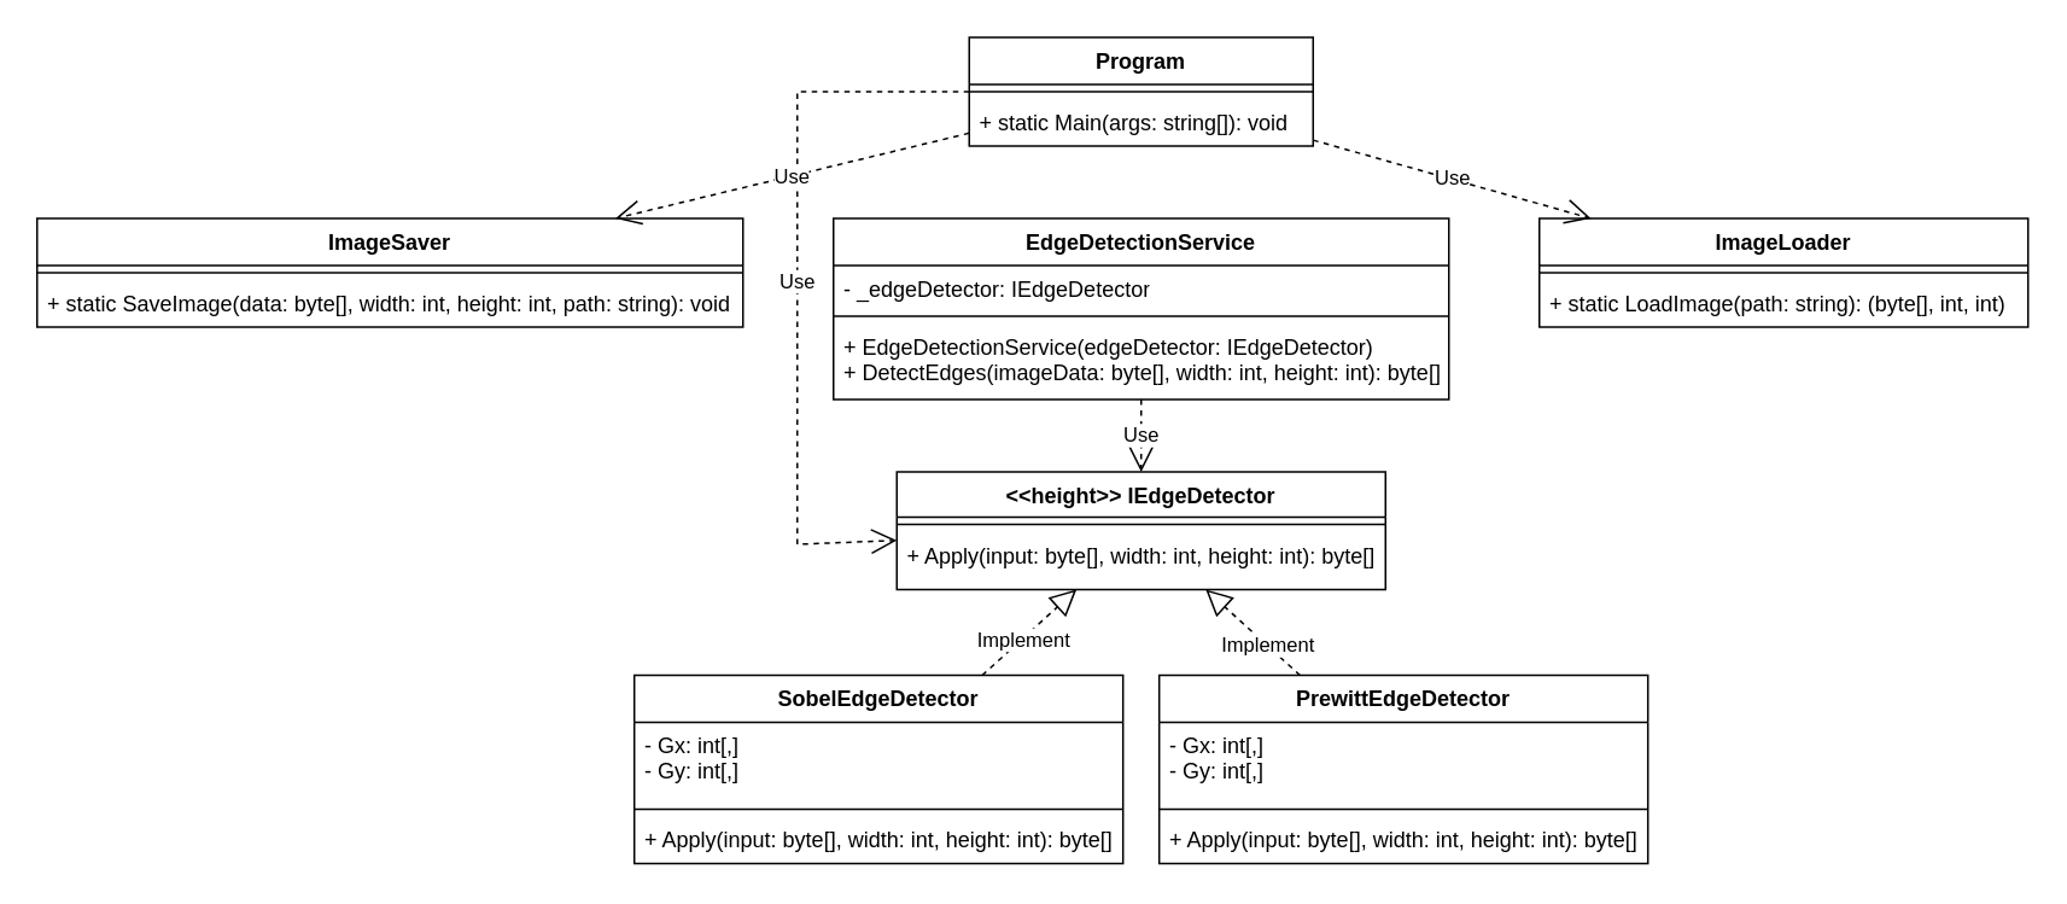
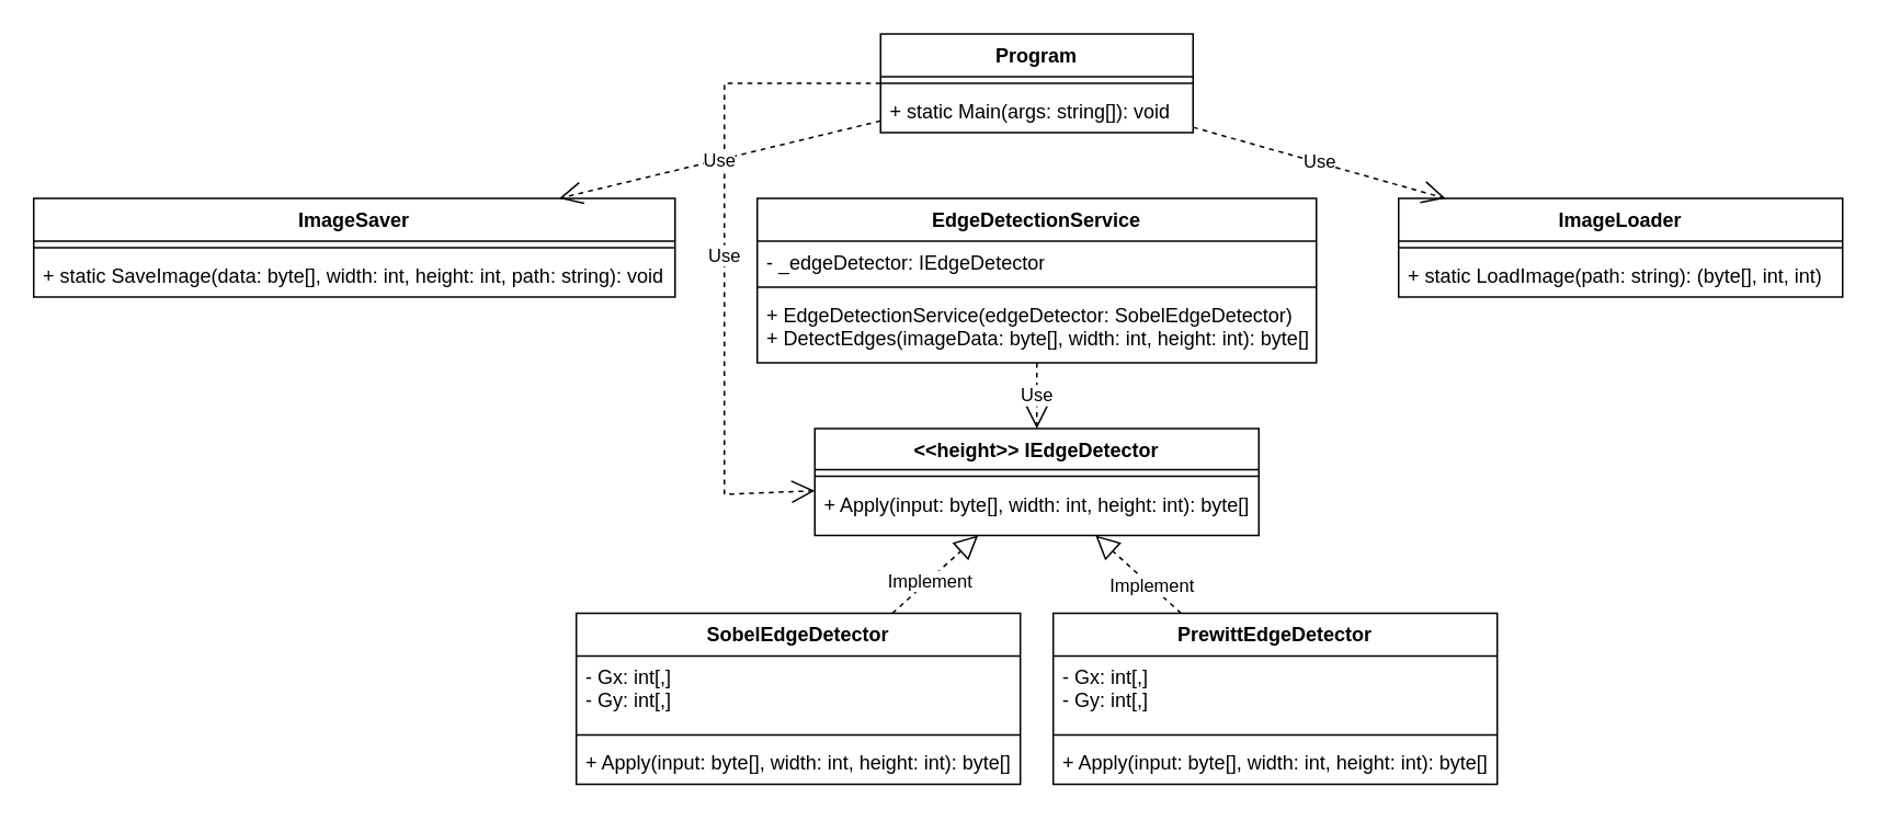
  <mxCell id="0" />
  <mxCell id="1" parent="0" />
  <mxCell id="2" value="Program" style="swimlane;fontStyle=1;align=center;verticalAlign=top;childLayout=stackLayout;horizontal=1;startSize=26;horizontalStack=0;resizeParent=1;resizeParentMax=0;resizeLast=0;collapsible=1;marginBottom=0;whiteSpace=wrap;html=1;" vertex="1" parent="1"><mxGeometry x="535" width="190" height="60" as="geometry" y="20"><mxRectangle x="340" y="340" width="90" height="30" as="alternateBounds" /></mxGeometry></mxCell>
  <mxCell id="3" value="" style="line;strokeWidth=1;fillColor=none;align=left;verticalAlign=middle;spacingTop=-1;spacingLeft=3;spacingRight=3;rotatable=0;labelPosition=right;points=[];portConstraint=eastwest;strokeColor=inherit;" vertex="1" parent="2"><mxGeometry y="26" width="190" height="8" as="geometry" /></mxCell>
  <mxCell id="4" value="&lt;div&gt;&lt;div&gt;+ static Main(args: string[]): void&lt;/div&gt;&lt;/div&gt;&lt;div&gt;&lt;br&gt;&lt;/div&gt;" style="text;strokeColor=none;fillColor=none;align=left;verticalAlign=top;spacingLeft=4;spacingRight=4;overflow=hidden;rotatable=0;points=[[0,0.5],[1,0.5]];portConstraint=eastwest;whiteSpace=wrap;html=1;" vertex="1" parent="2"><mxGeometry y="34" width="190" height="26" as="geometry" /></mxCell>
  <mxCell id="5" value="ImageLoader" style="swimlane;fontStyle=1;align=center;verticalAlign=top;childLayout=stackLayout;horizontal=1;startSize=26;horizontalStack=0;resizeParent=1;resizeParentMax=0;resizeLast=0;collapsible=1;marginBottom=0;whiteSpace=wrap;html=1;" vertex="1" parent="1"><mxGeometry x="850" y="120" width="270" height="60" as="geometry" /></mxCell>
  <mxCell id="6" value="" style="line;strokeWidth=1;fillColor=none;align=left;verticalAlign=middle;spacingTop=-1;spacingLeft=3;spacingRight=3;rotatable=0;labelPosition=right;points=[];portConstraint=eastwest;strokeColor=inherit;" vertex="1" parent="5"><mxGeometry y="26" width="270" height="8" as="geometry" /></mxCell>
  <mxCell id="7" value="&lt;div&gt;+ static LoadImage(&lt;span class=&quot;hljs-built_in&quot;&gt;path&lt;/span&gt;: &lt;span class=&quot;hljs-built_in&quot;&gt;string&lt;/span&gt;): (&lt;span class=&quot;hljs-built_in&quot;&gt;byte&lt;/span&gt;[], int, int)&lt;/div&gt;" style="text;strokeColor=none;fillColor=none;align=left;verticalAlign=top;spacingLeft=4;spacingRight=4;overflow=hidden;rotatable=0;points=[[0,0.5],[1,0.5]];portConstraint=eastwest;whiteSpace=wrap;html=1;" vertex="1" parent="5"><mxGeometry y="34" width="270" height="26" as="geometry" /></mxCell>
  <mxCell id="8" value="ImageSaver" style="swimlane;fontStyle=1;align=center;verticalAlign=top;childLayout=stackLayout;horizontal=1;startSize=26;horizontalStack=0;resizeParent=1;resizeParentMax=0;resizeLast=0;collapsible=1;marginBottom=0;whiteSpace=wrap;html=1;" vertex="1" parent="1"><mxGeometry x="20" y="120" width="390" height="60" as="geometry" /></mxCell>
  <mxCell id="9" value="" style="line;strokeWidth=1;fillColor=none;align=left;verticalAlign=middle;spacingTop=-1;spacingLeft=3;spacingRight=3;rotatable=0;labelPosition=right;points=[];portConstraint=eastwest;strokeColor=inherit;" vertex="1" parent="8"><mxGeometry y="26" width="390" height="8" as="geometry" /></mxCell>
  <mxCell id="10" value="&lt;div&gt;+ &lt;span class=&quot;hljs-built_in&quot;&gt;static&lt;/span&gt; &lt;span class=&quot;hljs-title function_ invoke__&quot;&gt;SaveImage&lt;/span&gt;(&lt;span class=&quot;hljs-attr&quot;&gt;data&lt;/span&gt;: byte[], &lt;span class=&quot;hljs-attr&quot;&gt;width&lt;/span&gt;: &lt;span class=&quot;hljs-keyword&quot;&gt;int&lt;/span&gt;, &lt;span class=&quot;hljs-attr&quot;&gt;height&lt;/span&gt;: &lt;span class=&quot;hljs-keyword&quot;&gt;int&lt;/span&gt;, &lt;span class=&quot;hljs-attr&quot;&gt;path&lt;/span&gt;: &lt;span class=&quot;hljs-keyword&quot;&gt;string&lt;/span&gt;): &lt;span class=&quot;hljs-keyword&quot;&gt;void&lt;/span&gt;&lt;/div&gt;" style="text;strokeColor=none;fillColor=none;align=left;verticalAlign=top;spacingLeft=4;spacingRight=4;overflow=hidden;rotatable=0;points=[[0,0.5],[1,0.5]];portConstraint=eastwest;whiteSpace=wrap;html=1;" vertex="1" parent="8"><mxGeometry y="34" width="390" height="26" as="geometry" /></mxCell>
  <mxCell id="11" value="EdgeDetectionService" style="swimlane;fontStyle=1;align=center;verticalAlign=top;childLayout=stackLayout;horizontal=1;startSize=26;horizontalStack=0;resizeParent=1;resizeParentMax=0;resizeLast=0;collapsible=1;marginBottom=0;whiteSpace=wrap;html=1;" vertex="1" parent="1"><mxGeometry x="460" y="120" width="340" height="100" as="geometry" /></mxCell>
  <mxCell id="12" value="- _edgeDetector: IEdgeDetector" style="text;strokeColor=none;fillColor=none;align=left;verticalAlign=top;spacingLeft=4;spacingRight=4;overflow=hidden;rotatable=0;points=[[0,0.5],[1,0.5]];portConstraint=eastwest;whiteSpace=wrap;html=1;" vertex="1" parent="11"><mxGeometry y="26" width="340" height="24" as="geometry" /></mxCell>
  <mxCell id="13" value="" style="line;strokeWidth=1;fillColor=none;align=left;verticalAlign=middle;spacingTop=-1;spacingLeft=3;spacingRight=3;rotatable=0;labelPosition=right;points=[];portConstraint=eastwest;strokeColor=inherit;" vertex="1" parent="11"><mxGeometry y="50" width="340" height="8" as="geometry" /></mxCell>
- <mxCell id="14" value="&lt;div&gt;+&amp;nbsp;&lt;span class=&quot;hljs-built_in&quot;&gt;EdgeDetectionService&lt;/span&gt;(edgeDetector: IEdgeDetector)&lt;/div&gt;&lt;div&gt;+ &lt;span class=&quot;hljs-built_in&quot;&gt;DetectEdges&lt;/span&gt;(imageData: &lt;span class=&quot;hljs-type&quot;&gt;byte&lt;/span&gt;[], width: &lt;span class=&quot;hljs-type&quot;&gt;int&lt;/span&gt;, height: &lt;span class=&quot;hljs-type&quot;&gt;int&lt;/span&gt;): &lt;span class=&quot;hljs-type&quot;&gt;byte&lt;/span&gt;[]&lt;/div&gt;" style="text;strokeColor=none;fillColor=none;align=left;verticalAlign=top;spacingLeft=4;spacingRight=4;overflow=hidden;rotatable=0;points=[[0,0.5],[1,0.5]];portConstraint=eastwest;whiteSpace=wrap;html=1;" vertex="1" parent="11"><mxGeometry y="58" width="340" height="42" as="geometry" /></mxCell>
+ <mxCell id="14" value="&lt;div&gt;+&amp;nbsp;&lt;span class=&quot;hljs-built_in&quot;&gt;EdgeDetectionService&lt;/span&gt;(edgeDetector: SobelEdgeDetector)&lt;/div&gt;&lt;div&gt;+ &lt;span class=&quot;hljs-built_in&quot;&gt;DetectEdges&lt;/span&gt;(imageData: &lt;span class=&quot;hljs-type&quot;&gt;byte&lt;/span&gt;[], width: &lt;span class=&quot;hljs-type&quot;&gt;int&lt;/span&gt;, height: &lt;span class=&quot;hljs-type&quot;&gt;int&lt;/span&gt;): &lt;span class=&quot;hljs-type&quot;&gt;byte&lt;/span&gt;[]&lt;/div&gt;" style="text;strokeColor=none;fillColor=none;align=left;verticalAlign=top;spacingLeft=4;spacingRight=4;overflow=hidden;rotatable=0;points=[[0,0.5],[1,0.5]];portConstraint=eastwest;whiteSpace=wrap;html=1;" vertex="1" parent="11"><mxGeometry y="58" width="340" height="42" as="geometry" /></mxCell>
  <mxCell id="15" value="&amp;lt;&amp;lt;height&amp;gt;&amp;gt; IEdgeDetector" style="swimlane;fontStyle=1;align=center;verticalAlign=top;childLayout=stackLayout;horizontal=1;startSize=25;horizontalStack=0;resizeParent=1;resizeParentMax=0;resizeLast=0;collapsible=1;marginBottom=0;whiteSpace=wrap;html=1;" vertex="1" parent="1"><mxGeometry x="495" y="260" width="270" height="65" as="geometry" /></mxCell>
  <mxCell id="16" value="" style="line;strokeWidth=1;fillColor=none;align=left;verticalAlign=middle;spacingTop=-1;spacingLeft=3;spacingRight=3;rotatable=0;labelPosition=right;points=[];portConstraint=eastwest;strokeColor=inherit;" vertex="1" parent="15"><mxGeometry y="25" width="270" height="8" as="geometry" /></mxCell>
  <mxCell id="17" value="&lt;div&gt;+ Apply(&lt;span class=&quot;hljs-built_in&quot;&gt;input&lt;/span&gt;: &lt;span class=&quot;hljs-built_in&quot;&gt;byte&lt;/span&gt;[], width: int, height: int): &lt;span class=&quot;hljs-built_in&quot;&gt;byte&lt;/span&gt;[]&lt;/div&gt;" style="text;strokeColor=none;fillColor=none;align=left;verticalAlign=top;spacingLeft=4;spacingRight=4;overflow=hidden;rotatable=0;points=[[0,0.5],[1,0.5]];portConstraint=eastwest;whiteSpace=wrap;html=1;" vertex="1" parent="15"><mxGeometry y="33" width="270" height="32" as="geometry" /></mxCell>
  <mxCell id="18" value="Use" style="endArrow=open;endSize=12;dashed=1;html=1;rounded=0;" edge="1" parent="1" source="2" target="15"><mxGeometry width="160" relative="1" as="geometry"><mxPoint x="420" y="285" as="sourcePoint" /><mxPoint x="680" y="465" as="targetPoint" /><Array as="points"><mxPoint x="440" y="50" /><mxPoint x="440" y="180" /><mxPoint x="440" y="300" /></Array></mxGeometry></mxCell>
  <mxCell id="19" value="" style="endArrow=block;dashed=1;endFill=0;endSize=12;html=1;rounded=0;" edge="1" parent="1" source="25" target="15"><mxGeometry width="160" relative="1" as="geometry"><mxPoint x="102.777" y="452.39" as="sourcePoint" /><mxPoint x="319.995" y="357.39" as="targetPoint" /></mxGeometry></mxCell>
  <mxCell id="20" value="Implement" style="edgeLabel;html=1;align=center;verticalAlign=middle;resizable=0;points=[];" vertex="1" connectable="0" parent="19"><mxGeometry x="-0.15" relative="1" as="geometry"><mxPoint as="offset" /></mxGeometry></mxCell>
  <mxCell id="21" value="" style="endArrow=block;dashed=1;endFill=0;endSize=12;html=1;rounded=0;" edge="1" parent="1" source="29" target="15"><mxGeometry width="160" relative="1" as="geometry"><mxPoint x="240.276" y="452.39" as="sourcePoint" /><mxPoint x="374.97" y="349.997" as="targetPoint" /></mxGeometry></mxCell>
  <mxCell id="22" value="Implement" style="edgeLabel;html=1;align=center;verticalAlign=middle;resizable=0;points=[];" vertex="1" connectable="0" parent="21"><mxGeometry x="-0.278" relative="1" as="geometry"><mxPoint as="offset" /></mxGeometry></mxCell>
  <mxCell id="23" value="Use" style="endArrow=open;endSize=12;dashed=1;html=1;rounded=0;" edge="1" parent="1" source="2" target="5"><mxGeometry width="160" relative="1" as="geometry"><mxPoint x="520" y="365" as="sourcePoint" /><mxPoint x="680" y="365" as="targetPoint" /><Array as="points" /></mxGeometry></mxCell>
  <mxCell id="24" value="Use" style="endArrow=open;endSize=12;dashed=1;html=1;rounded=0;" edge="1" parent="1" source="2" target="8"><mxGeometry width="160" relative="1" as="geometry"><mxPoint x="350" as="sourcePoint" y="20" /><mxPoint x="270" y="110" as="targetPoint" /><Array as="points" /></mxGeometry></mxCell>
  <mxCell id="25" value="SobelEdgeDetector" style="swimlane;fontStyle=1;align=center;verticalAlign=top;childLayout=stackLayout;horizontal=1;startSize=26;horizontalStack=0;resizeParent=1;resizeParentMax=0;resizeLast=0;collapsible=1;marginBottom=0;whiteSpace=wrap;html=1;" vertex="1" parent="1"><mxGeometry x="349.97" y="372.39" width="270" height="104" as="geometry" /></mxCell>
  <mxCell id="26" value="- Gx: &lt;span class=&quot;hljs-type&quot;&gt;int&lt;/span&gt;[,]&lt;div&gt;- Gy: &lt;span class=&quot;hljs-type&quot;&gt;int&lt;/span&gt;[,]&lt;br&gt;&lt;div&gt;&lt;br&gt;&lt;/div&gt;&lt;/div&gt;" style="text;strokeColor=none;fillColor=none;align=left;verticalAlign=top;spacingLeft=4;spacingRight=4;overflow=hidden;rotatable=0;points=[[0,0.5],[1,0.5]];portConstraint=eastwest;whiteSpace=wrap;html=1;" vertex="1" parent="25"><mxGeometry y="26" width="270" height="44" as="geometry" /></mxCell>
  <mxCell id="27" value="" style="line;strokeWidth=1;fillColor=none;align=left;verticalAlign=middle;spacingTop=-1;spacingLeft=3;spacingRight=3;rotatable=0;labelPosition=right;points=[];portConstraint=eastwest;strokeColor=inherit;" vertex="1" parent="25"><mxGeometry y="70" width="270" height="8" as="geometry" /></mxCell>
  <mxCell id="28" value="+ &lt;span class=&quot;hljs-built_in&quot;&gt;Apply&lt;/span&gt;(input: &lt;span class=&quot;hljs-type&quot;&gt;byte&lt;/span&gt;[], width: &lt;span class=&quot;hljs-type&quot;&gt;int&lt;/span&gt;, height: &lt;span class=&quot;hljs-type&quot;&gt;int&lt;/span&gt;): &lt;span class=&quot;hljs-type&quot;&gt;byte&lt;/span&gt;[]" style="text;strokeColor=none;fillColor=none;align=left;verticalAlign=top;spacingLeft=4;spacingRight=4;overflow=hidden;rotatable=0;points=[[0,0.5],[1,0.5]];portConstraint=eastwest;whiteSpace=wrap;html=1;" vertex="1" parent="25"><mxGeometry y="78" width="270" height="26" as="geometry" /></mxCell>
  <mxCell id="29" value="PrewittEdgeDetector" style="swimlane;fontStyle=1;align=center;verticalAlign=top;childLayout=stackLayout;horizontal=1;startSize=26;horizontalStack=0;resizeParent=1;resizeParentMax=0;resizeLast=0;collapsible=1;marginBottom=0;whiteSpace=wrap;html=1;" vertex="1" parent="1"><mxGeometry x="639.97" y="372.39" width="270" height="104" as="geometry" /></mxCell>
  <mxCell id="30" value="- Gx: &lt;span class=&quot;hljs-type&quot;&gt;int&lt;/span&gt;[,]&lt;div&gt;- Gy: &lt;span class=&quot;hljs-type&quot;&gt;int&lt;/span&gt;[,]&lt;br&gt;&lt;div&gt;&lt;br&gt;&lt;/div&gt;&lt;/div&gt;" style="text;strokeColor=none;fillColor=none;align=left;verticalAlign=top;spacingLeft=4;spacingRight=4;overflow=hidden;rotatable=0;points=[[0,0.5],[1,0.5]];portConstraint=eastwest;whiteSpace=wrap;html=1;" vertex="1" parent="29"><mxGeometry y="26" width="270" height="44" as="geometry" /></mxCell>
  <mxCell id="31" value="" style="line;strokeWidth=1;fillColor=none;align=left;verticalAlign=middle;spacingTop=-1;spacingLeft=3;spacingRight=3;rotatable=0;labelPosition=right;points=[];portConstraint=eastwest;strokeColor=inherit;" vertex="1" parent="29"><mxGeometry y="70" width="270" height="8" as="geometry" /></mxCell>
  <mxCell id="32" value="+ &lt;span class=&quot;hljs-built_in&quot;&gt;Apply&lt;/span&gt;(input: &lt;span class=&quot;hljs-type&quot;&gt;byte&lt;/span&gt;[], width: &lt;span class=&quot;hljs-type&quot;&gt;int&lt;/span&gt;, height: &lt;span class=&quot;hljs-type&quot;&gt;int&lt;/span&gt;): &lt;span class=&quot;hljs-type&quot;&gt;byte&lt;/span&gt;[]" style="text;strokeColor=none;fillColor=none;align=left;verticalAlign=top;spacingLeft=4;spacingRight=4;overflow=hidden;rotatable=0;points=[[0,0.5],[1,0.5]];portConstraint=eastwest;whiteSpace=wrap;html=1;" vertex="1" parent="29"><mxGeometry y="78" width="270" height="26" as="geometry" /></mxCell>
  <mxCell id="33" value="Use" style="endArrow=open;endSize=12;dashed=1;html=1;rounded=0;" edge="1" parent="1" source="11" target="15"><mxGeometry width="160" relative="1" as="geometry"><mxPoint x="560" y="320" as="sourcePoint" /><mxPoint x="720" y="320" as="targetPoint" /></mxGeometry></mxCell>
